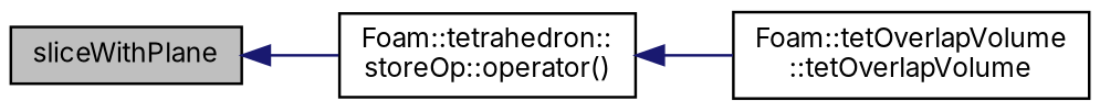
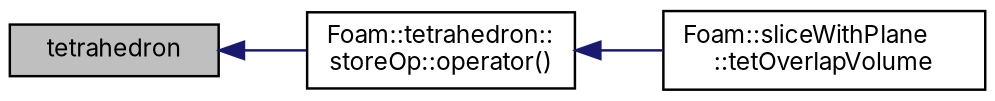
  digraph {
    fontname=Inter
    rankdir=LR
    node [color=black fontname=Inter fontsize=10 shape=record]
    edge [color=midnightblue dir=back fontname=Inter fontsize=10 labelfontname=FreeSans labelfontsize=10 style=solid]
-   n1 [fillcolor=grey75 fontcolor=black height=0.2 label=sliceWithPlane style=filled width=0.4]
+   n1 [fillcolor=grey75 fontcolor=black height=0.2 label=tetrahedron style=filled width=0.4]
    n2 [height=0.2 label="Foam::tetrahedron::\lstoreOp::operator()" width=0.4]
-   n3 [height=0.2 label="Foam::tetOverlapVolume\l::tetOverlapVolume" width=0.4]
+   n3 [height=0.2 label="Foam::sliceWithPlane\l::tetOverlapVolume" width=0.4]
    n1 -> n2
    n2 -> n3
  }
